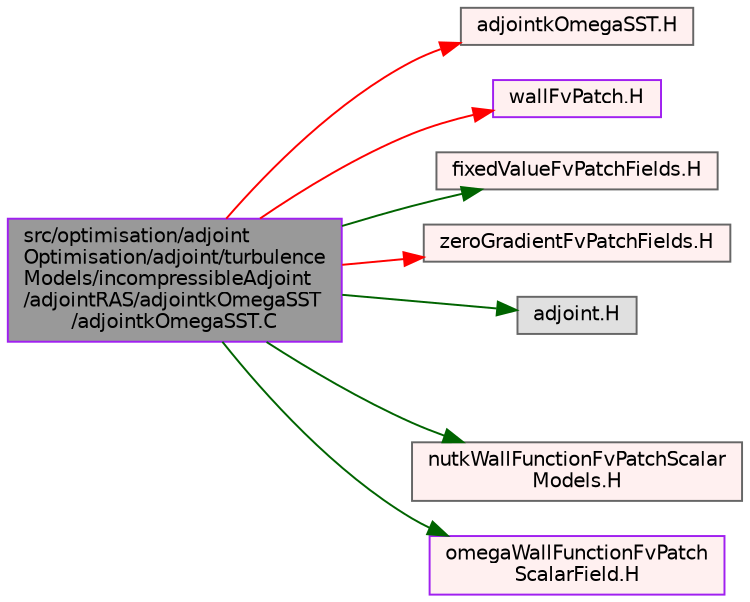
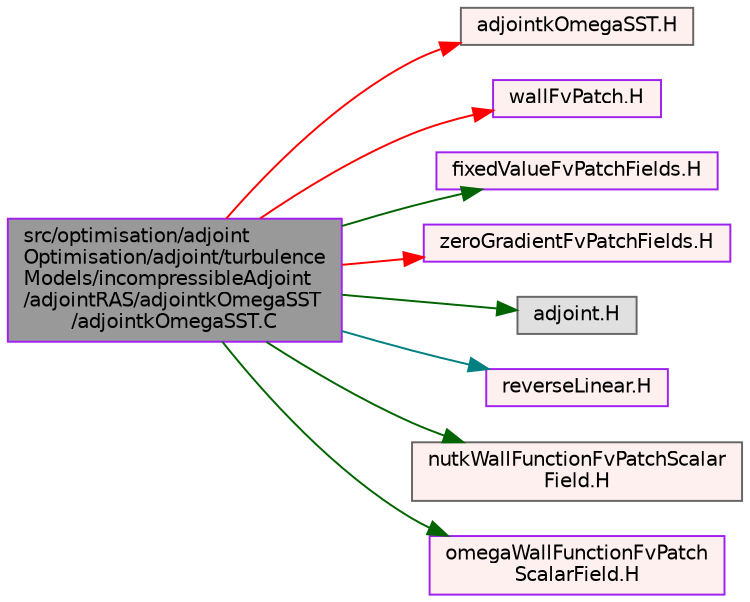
  digraph {
    rankdir=LR
    node [color=purple fillcolor="#FFF0F0" fontname=Helvetica fontsize=10 shape=box style=filled]
    edge [color=darkgreen fontname=Helvetica fontsize=10 labelfontname=Helvetica labelfontsize=10 style=solid]
    n1 [fillcolor=grey60 fontcolor=black height=0.2 label="src/optimisation/adjoint\lOptimisation/adjoint/turbulence\lModels/incompressibleAdjoint\l/adjointRAS/adjointkOmegaSST\l/adjointkOmegaSST.C" width=0.4]
    n2 [color=gray40 height=0.2 label="adjointkOmegaSST.H" width=0.4]
    n3 [height=0.2 label="wallFvPatch.H" width=0.4]
-   n4 [color=gray40 height=0.2 label="fixedValueFvPatchFields.H" width=0.4]
-   n5 [color=gray40 height=0.2 label="zeroGradientFvPatchFields.H" width=0.4]
+   n4 [height=0.2 label="fixedValueFvPatchFields.H" width=0.4]
+   n5 [height=0.2 label="zeroGradientFvPatchFields.H" width=0.4]
    n6 [color=gray40 fillcolor="#E0E0E0" height=0.2 label="adjoint.H" width=0.4]
-   n8 [color=gray40 height=0.2 label="nutkWallFunctionFvPatchScalar\lModels.H" width=0.4]
+   n7 [height=0.2 label="reverseLinear.H" width=0.4]
+   n8 [color=gray40 height=0.2 label="nutkWallFunctionFvPatchScalar\lField.H" width=0.4]
    n9 [height=0.2 label="omegaWallFunctionFvPatch\lScalarField.H" width=0.4]
    n1 -> n2 [color=red]
    n1 -> n3 [color=red]
    n1 -> n4
    n1 -> n5 [color=red]
    n1 -> n6
+   n1 -> n7 [color=teal]
    n1 -> n8
    n1 -> n9
  }
